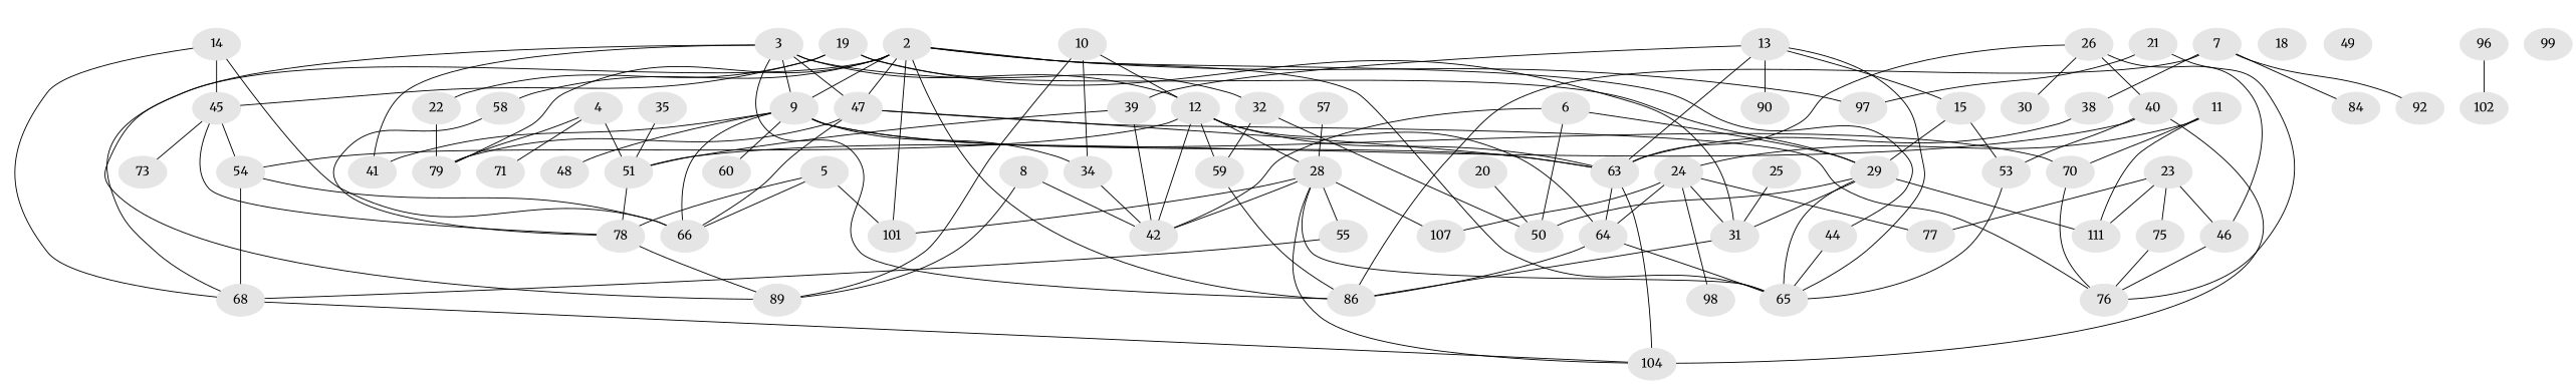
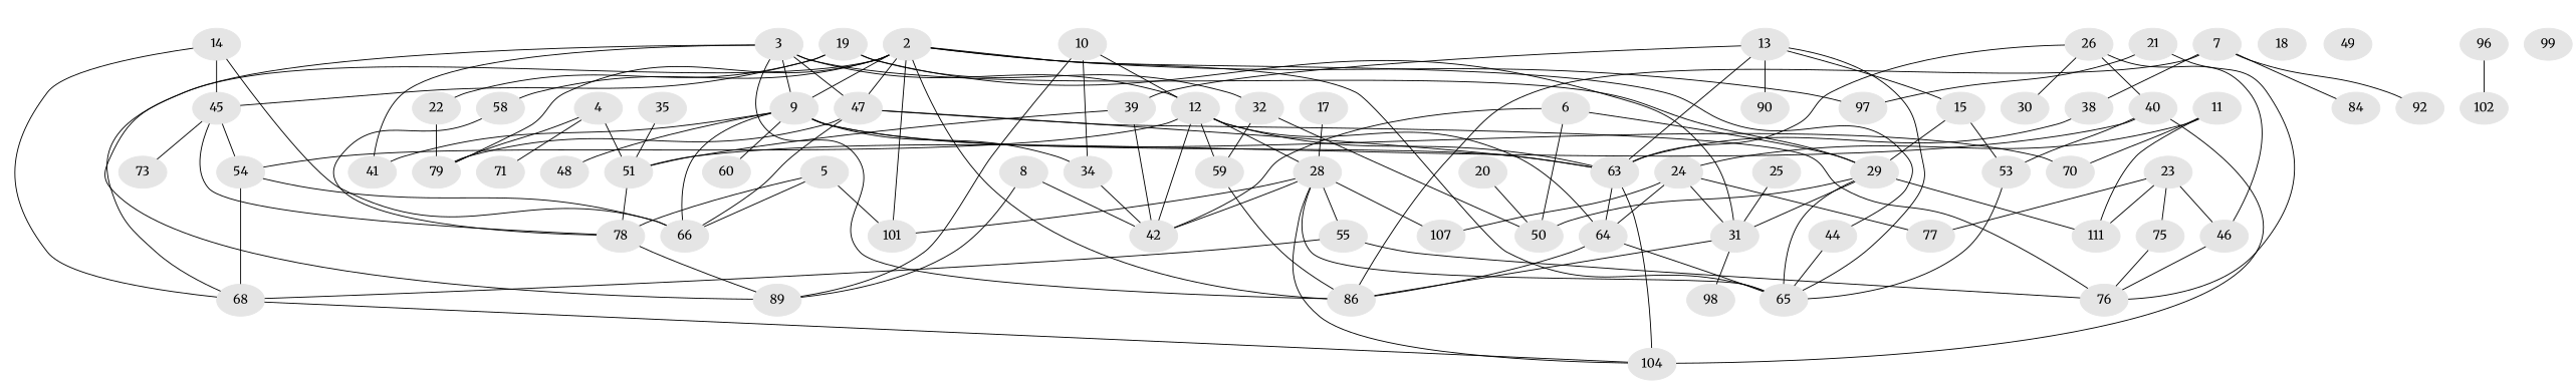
  graph {
    fontname=Merriweather
    node [color=gray90 fontname=Merriweather style=filled]
    edge [fontname=Merriweather]
    2 [super="+81"]
    9 [super="+33"]
    44
    47 [super="+85"]
    58
    65 [super="+112"]
    68 [super="+100"]
    79
    86 [super="+91"]
    97
    101
    41
    66 [super="+74"]
    34 [super="+83"]
    48
    60
    63 [super="+108"]
    70 [super="+110"]
    76
    78 [super="+103"]
    104
    3 [super="+37"]
    12 [super="+72"]
    29 [super="+36"]
    89
    42 [super="+43"]
    28 [super="+61"]
    54 [super="+87"]
    59
    64 [super="+109"]
    50 [super="+56"]
    111
    31 [super="+52"]
    4 [super="+95"]
    51 [super="+106"]
    71
    5
    6 [super="+82"]
    7 [super="+57"]
    38
    84
    92
    8
    10 [super="+113"]
    11 [super="+67"]
    24 [super="+27"]
    77
    98
    107
    55
    13 [super="+16"]
    15 [super="+69"]
    39 [super="+105"]
    90
    53
    45 [super="+88"]
    73
    14
-   17 [label=57]
+   17
    18
    19 [super="+80"]
    22
    32
    20
    21
    23 [super="+62"]
    46
    75
    25
    26 [super="+93"]
    30
    40 [super="+94"]
    35
    49
    96
    102
    99
    2 -- 9
    2 -- 44
    2 -- 47
    2 -- 58
    2 -- 65
    2 -- 68
    2 -- 79
    2 -- 86
    2 -- 97
    2 -- 101
    9 -- 41
    9 -- 66
    9 -- 34
    9 -- 48
    9 -- 60
    9 -- 63
    9 -- 70
    44 -- 65
    47 -- 79
    47 -- 66
    47 -- 63
    47 -- 76
    58 -- 78
    68 -- 104
    34 -- 42
    63 -- 104
    63 -- 64
    78 -- 89
    3 -- 9
    3 -- 47
    3 -- 86
    3 -- 41
    3 -- 12
    3 -- 29
    3 -- 89
    12 -- 63
    12 -- 42
    12 -- 28
    12 -- 54
    12 -- 59
    12 -- 64
    29 -- 65
    29 -- 50
    29 -- 111
    29 -- 31
    28 -- 65
    28 -- 101
    28 -- 104
    28 -- 42
    28 -- 107
    28 -- 55
    54 -- 68
    54 -- 66
    59 -- 86
    64 -- 65
    64 -- 86
    31 -- 86
    4 -- 79
    4 -- 51 [weight=2]
    4 -- 71
    51 -- 78
    5 -- 101
    5 -- 66
    5 -- 78
    6 -- 29
    6 -- 42
    6 -- 50
    7 -- 86
    7 -- 38
    7 -- 84
    7 -- 92
    38 -- 63
    8 -- 89
    8 -- 42
    10 -- 34
    10 -- 12
    10 -- 89
    11 -- 70
    11 -- 111
    11 -- 24
    24 -- 64
    24 -- 31
    24 -- 77
-   24 -- 98
+   31 -- 98
    24 -- 107
    55 -- 68
-   70 -- 76
+   55 -- 76
    13 -- 65
    13 -- 63
    13 -- 15
    13 -- 39
    13 -- 90
    15 -- 29
    15 -- 53
    39 -- 42
    39 -- 51
    53 -- 65
    45 -- 78
    45 -- 54
    45 -- 73
    14 -- 68
    14 -- 66
    14 -- 45
    17 -- 28
    19 -- 31
    19 -- 45
    19 -- 22
    19 -- 32
    22 -- 79
    32 -- 59
    32 -- 50
    20 -- 50
    21 -- 97
    21 -- 76
    23 -- 111
    23 -- 77 [weight=2]
    23 -- 46
    23 -- 75
    46 -- 76
    75 -- 76
    25 -- 31
    26 -- 63
    26 -- 46
    26 -- 30
    26 -- 40
    40 -- 104 [weight=2]
    40 -- 51
    40 -- 53
    35 -- 51
    96 -- 102
  }
